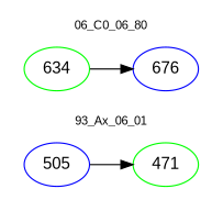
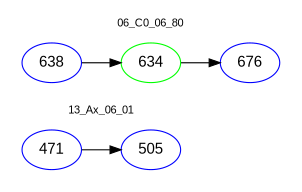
  digraph {
    fontname="Liberation Sans"
    rankdir=LR
    node [color=blue fontname="Liberation Sans"]
    edge [color=black fontname="Liberation Sans"]
    n1 [label=505]
-   n2 [color=green label=471]
+   n2 [label=471]
+   n3 [label=638]
    n4 [color=green label=634]
    n5 [label=676]
    subgraph cluster_1 {
      color=white
      fontsize=10
-     label="93_Ax_06_01"
+     label="13_Ax_06_01"
      n1
      n2
    }
    subgraph cluster_2 {
      color=white
      fontsize=10
      label="06_C0_06_80"
+     n3
      n4
      n5
    }
-   n1 -> n2
+   n2 -> n1
+   n3 -> n4
    n4 -> n5
  }
